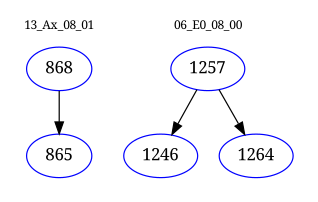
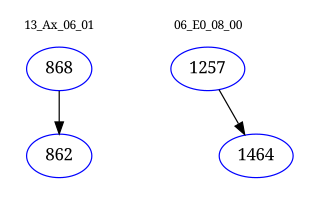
  digraph {
    fontname="Noto Serif"
    node [color=blue fontname="Noto Serif"]
    edge [color=black fontname="Noto Serif"]
    n1 [label=868]
-   n2 [label=865]
+   n2 [label=862]
    n3 [label=1257]
-   n4 [label=1246]
-   n5 [label=1264]
+   n5 [label=1464]
    subgraph cluster_1 {
      color=white
      fontsize=10
-     label="13_Ax_08_01"
+     label="13_Ax_06_01"
      n1
      n2
    }
    subgraph cluster_2 {
      color=white
      fontsize=10
      label="06_E0_08_00"
      n3
-     n4
      n5
    }
    n1 -> n2
-   n3 -> n4
    n3 -> n5
  }
